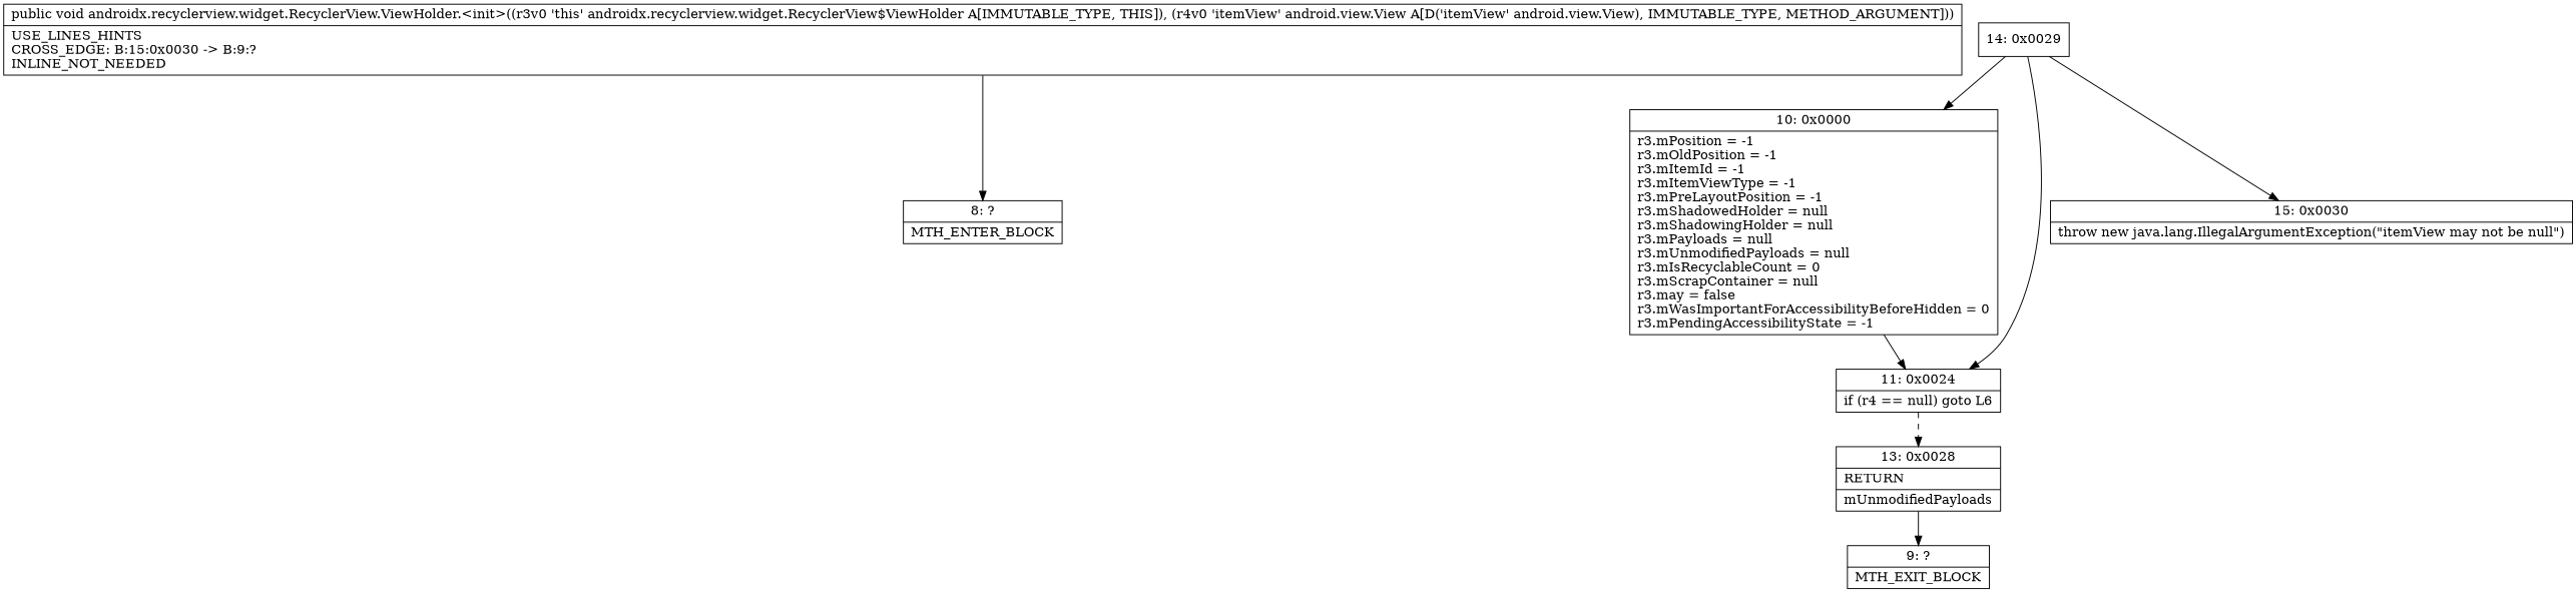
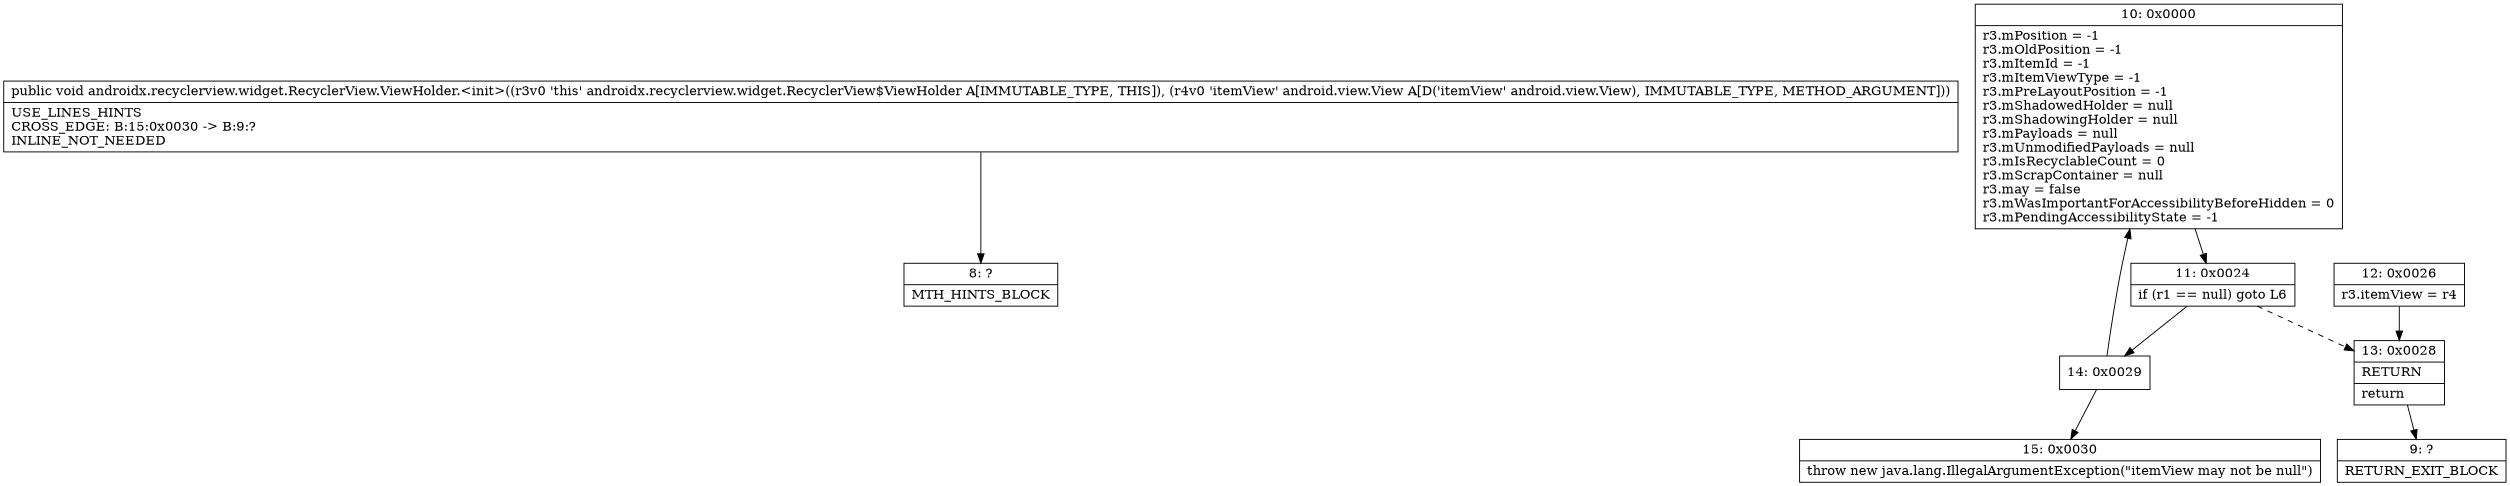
  digraph {
    node [shape=record]
-   n1 [label="{8\:\ ?|MTH_ENTER_BLOCK\l}"]
+   n1 [label="{8\:\ ?|MTH_HINTS_BLOCK\l}"]
    n2 [label="{10\:\ 0x0000|r3.mPosition = \-1\lr3.mOldPosition = \-1\lr3.mItemId = \-1\lr3.mItemViewType = \-1\lr3.mPreLayoutPosition = \-1\lr3.mShadowedHolder = null\lr3.mShadowingHolder = null\lr3.mPayloads = null\lr3.mUnmodifiedPayloads = null\lr3.mIsRecyclableCount = 0\lr3.mScrapContainer = null\lr3.may = false\lr3.mWasImportantForAccessibilityBeforeHidden = 0\lr3.mPendingAccessibilityState = \-1\l}"]
-   n3 [label="{11\:\ 0x0024|if (r4 == null) goto L6\l}"]
+   n3 [label="{11\:\ 0x0024|if (r1 == null) goto L6\l}"]
    n4 [label="{14\:\ 0x0029}"]
-   n5 [label="{13\:\ 0x0028|RETURN\l|mUnmodifiedPayloads\l}"]
+   n5 [label="{13\:\ 0x0028|RETURN\l|return\l}"]
+   n6 [label="{12\:\ 0x0026|r3.itemView = r4\l}"]
    n7 [label="{15\:\ 0x0030|throw new java.lang.IllegalArgumentException(\"itemView may not be null\")\l}"]
-   n8 [label="{9\:\ ?|MTH_EXIT_BLOCK\l}"]
+   n8 [label="{9\:\ ?|RETURN_EXIT_BLOCK\l}"]
    n9 [label="{public void androidx.recyclerview.widget.RecyclerView.ViewHolder.\<init\>((r3v0 'this' androidx.recyclerview.widget.RecyclerView$ViewHolder A[IMMUTABLE_TYPE, THIS]), (r4v0 'itemView' android.view.View A[D('itemView' android.view.View), IMMUTABLE_TYPE, METHOD_ARGUMENT]))  | USE_LINES_HINTS\lCROSS_EDGE: B:15:0x0030 \-\> B:9:?\lINLINE_NOT_NEEDED\l}"]
    n2 -> n3
-   n4 -> n3
+   n3 -> n4
    n3 -> n5 [style=dashed]
    n4 -> n2
    n4 -> n7
    n5 -> n8
+   n6 -> n5
    n9 -> n1
  }
